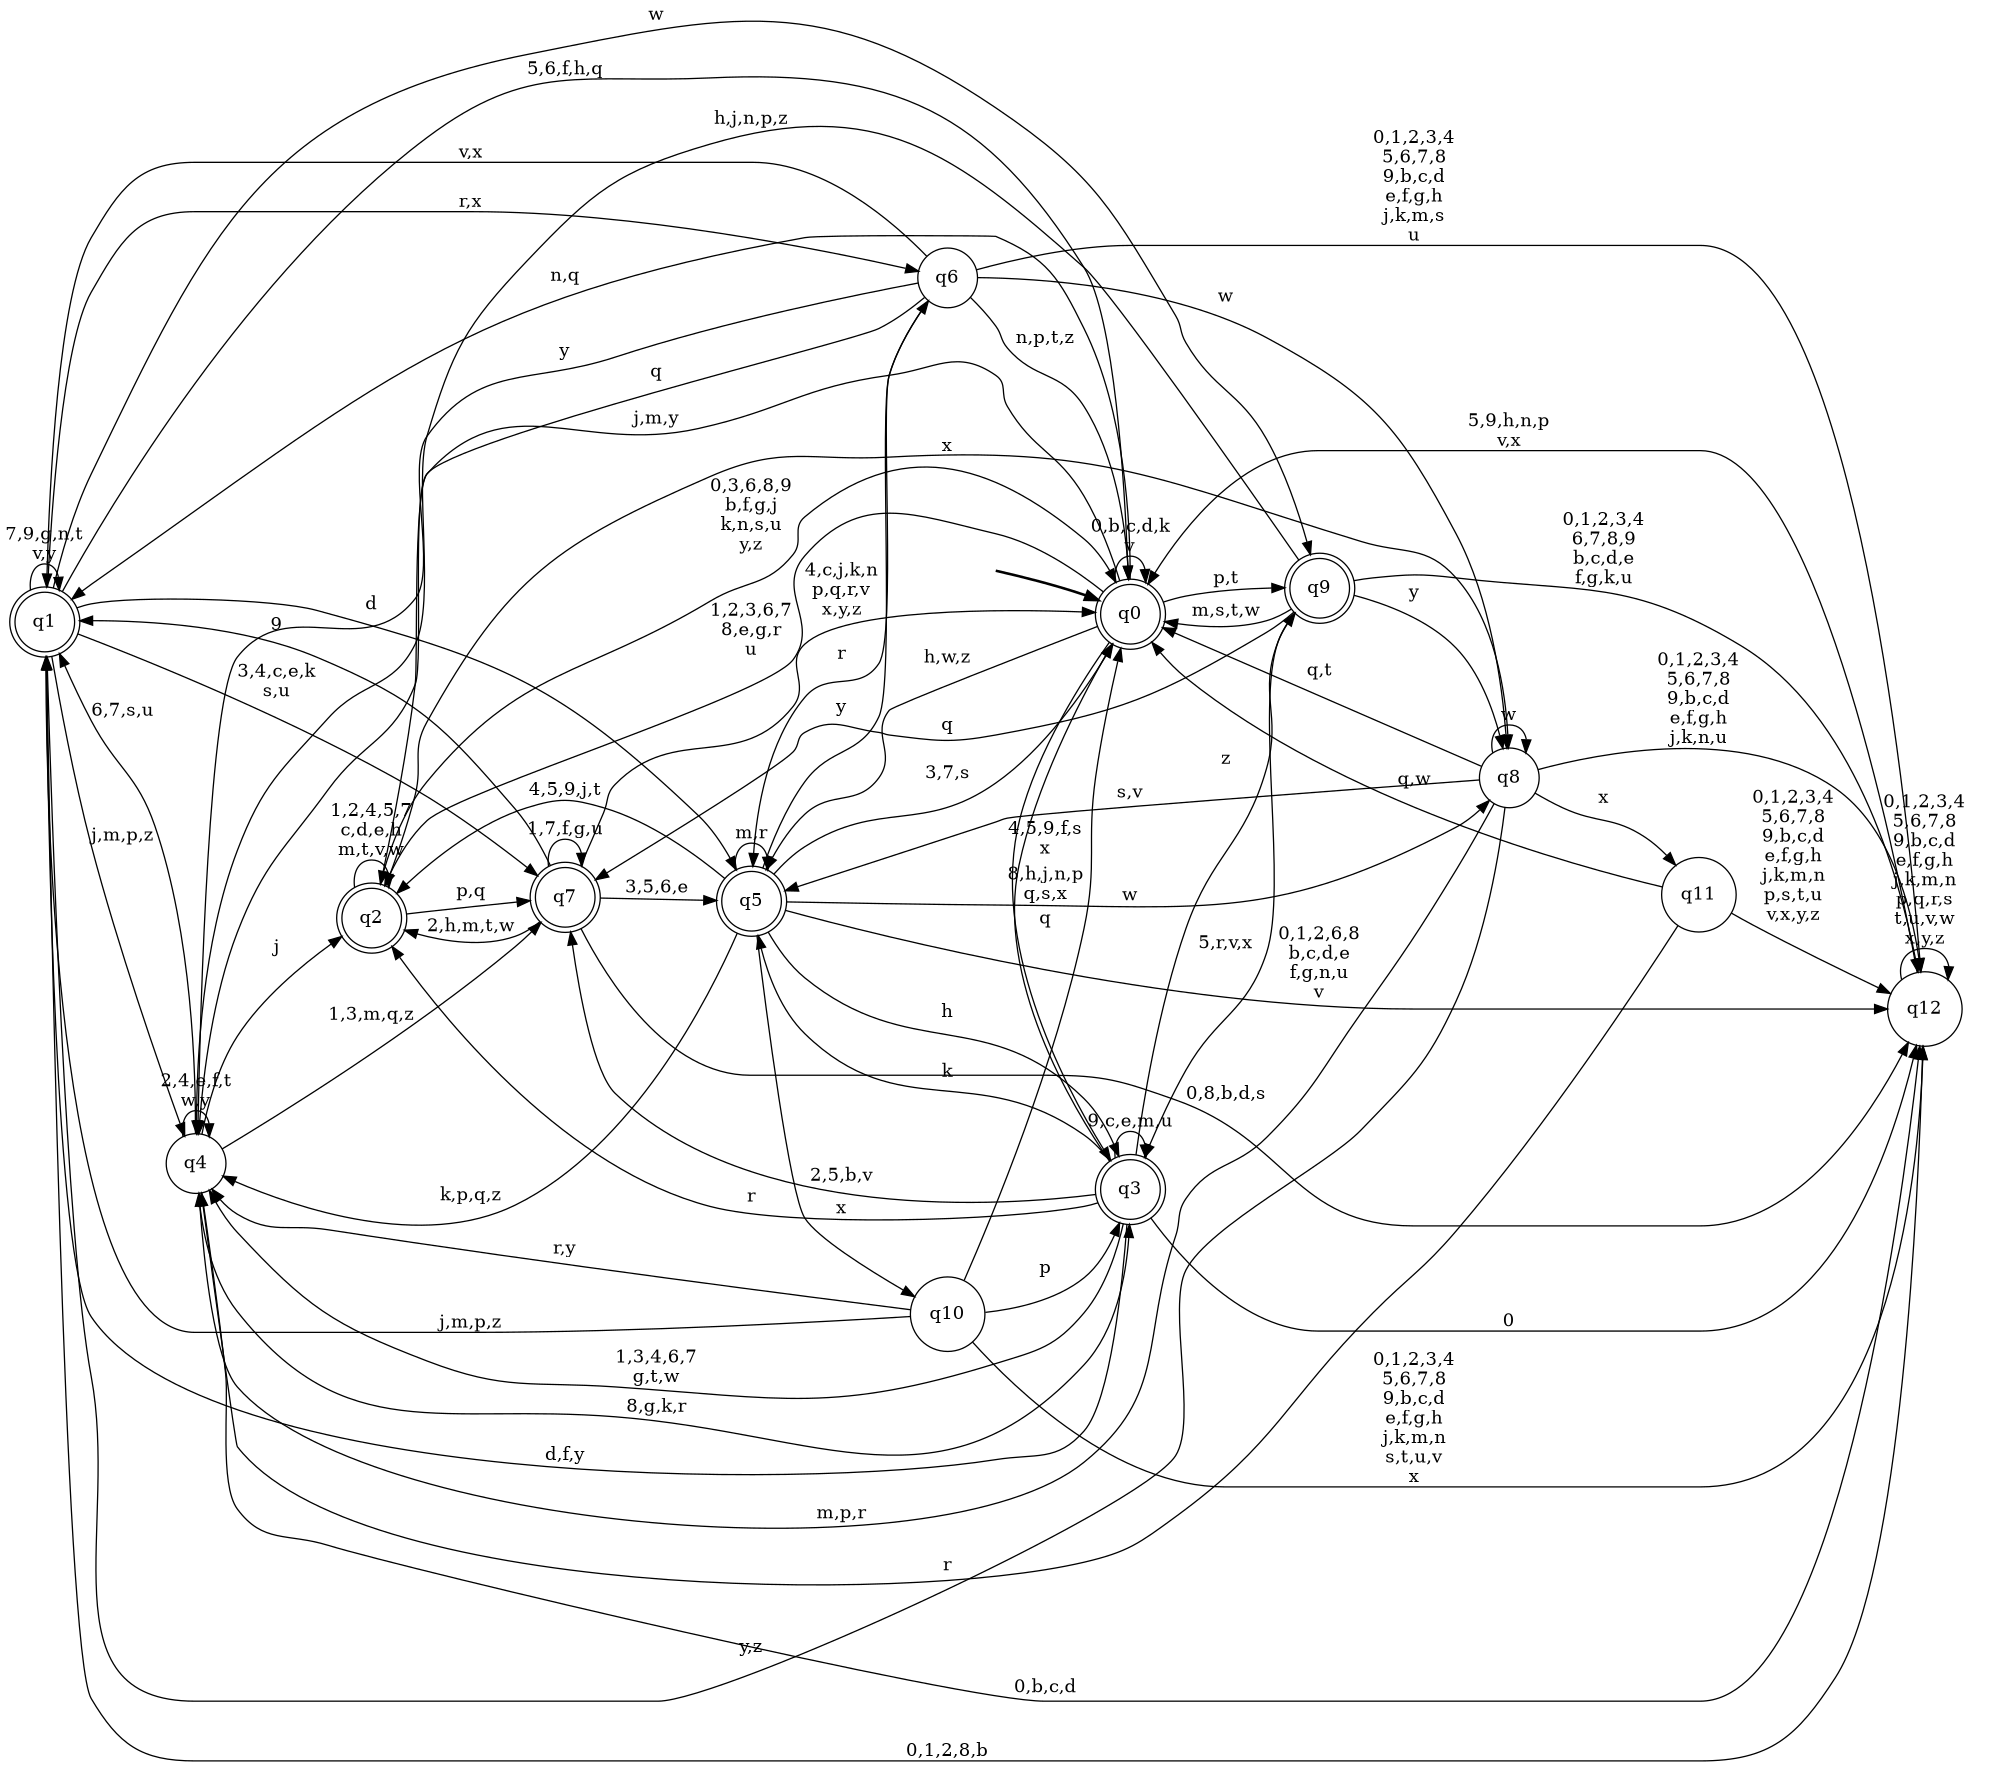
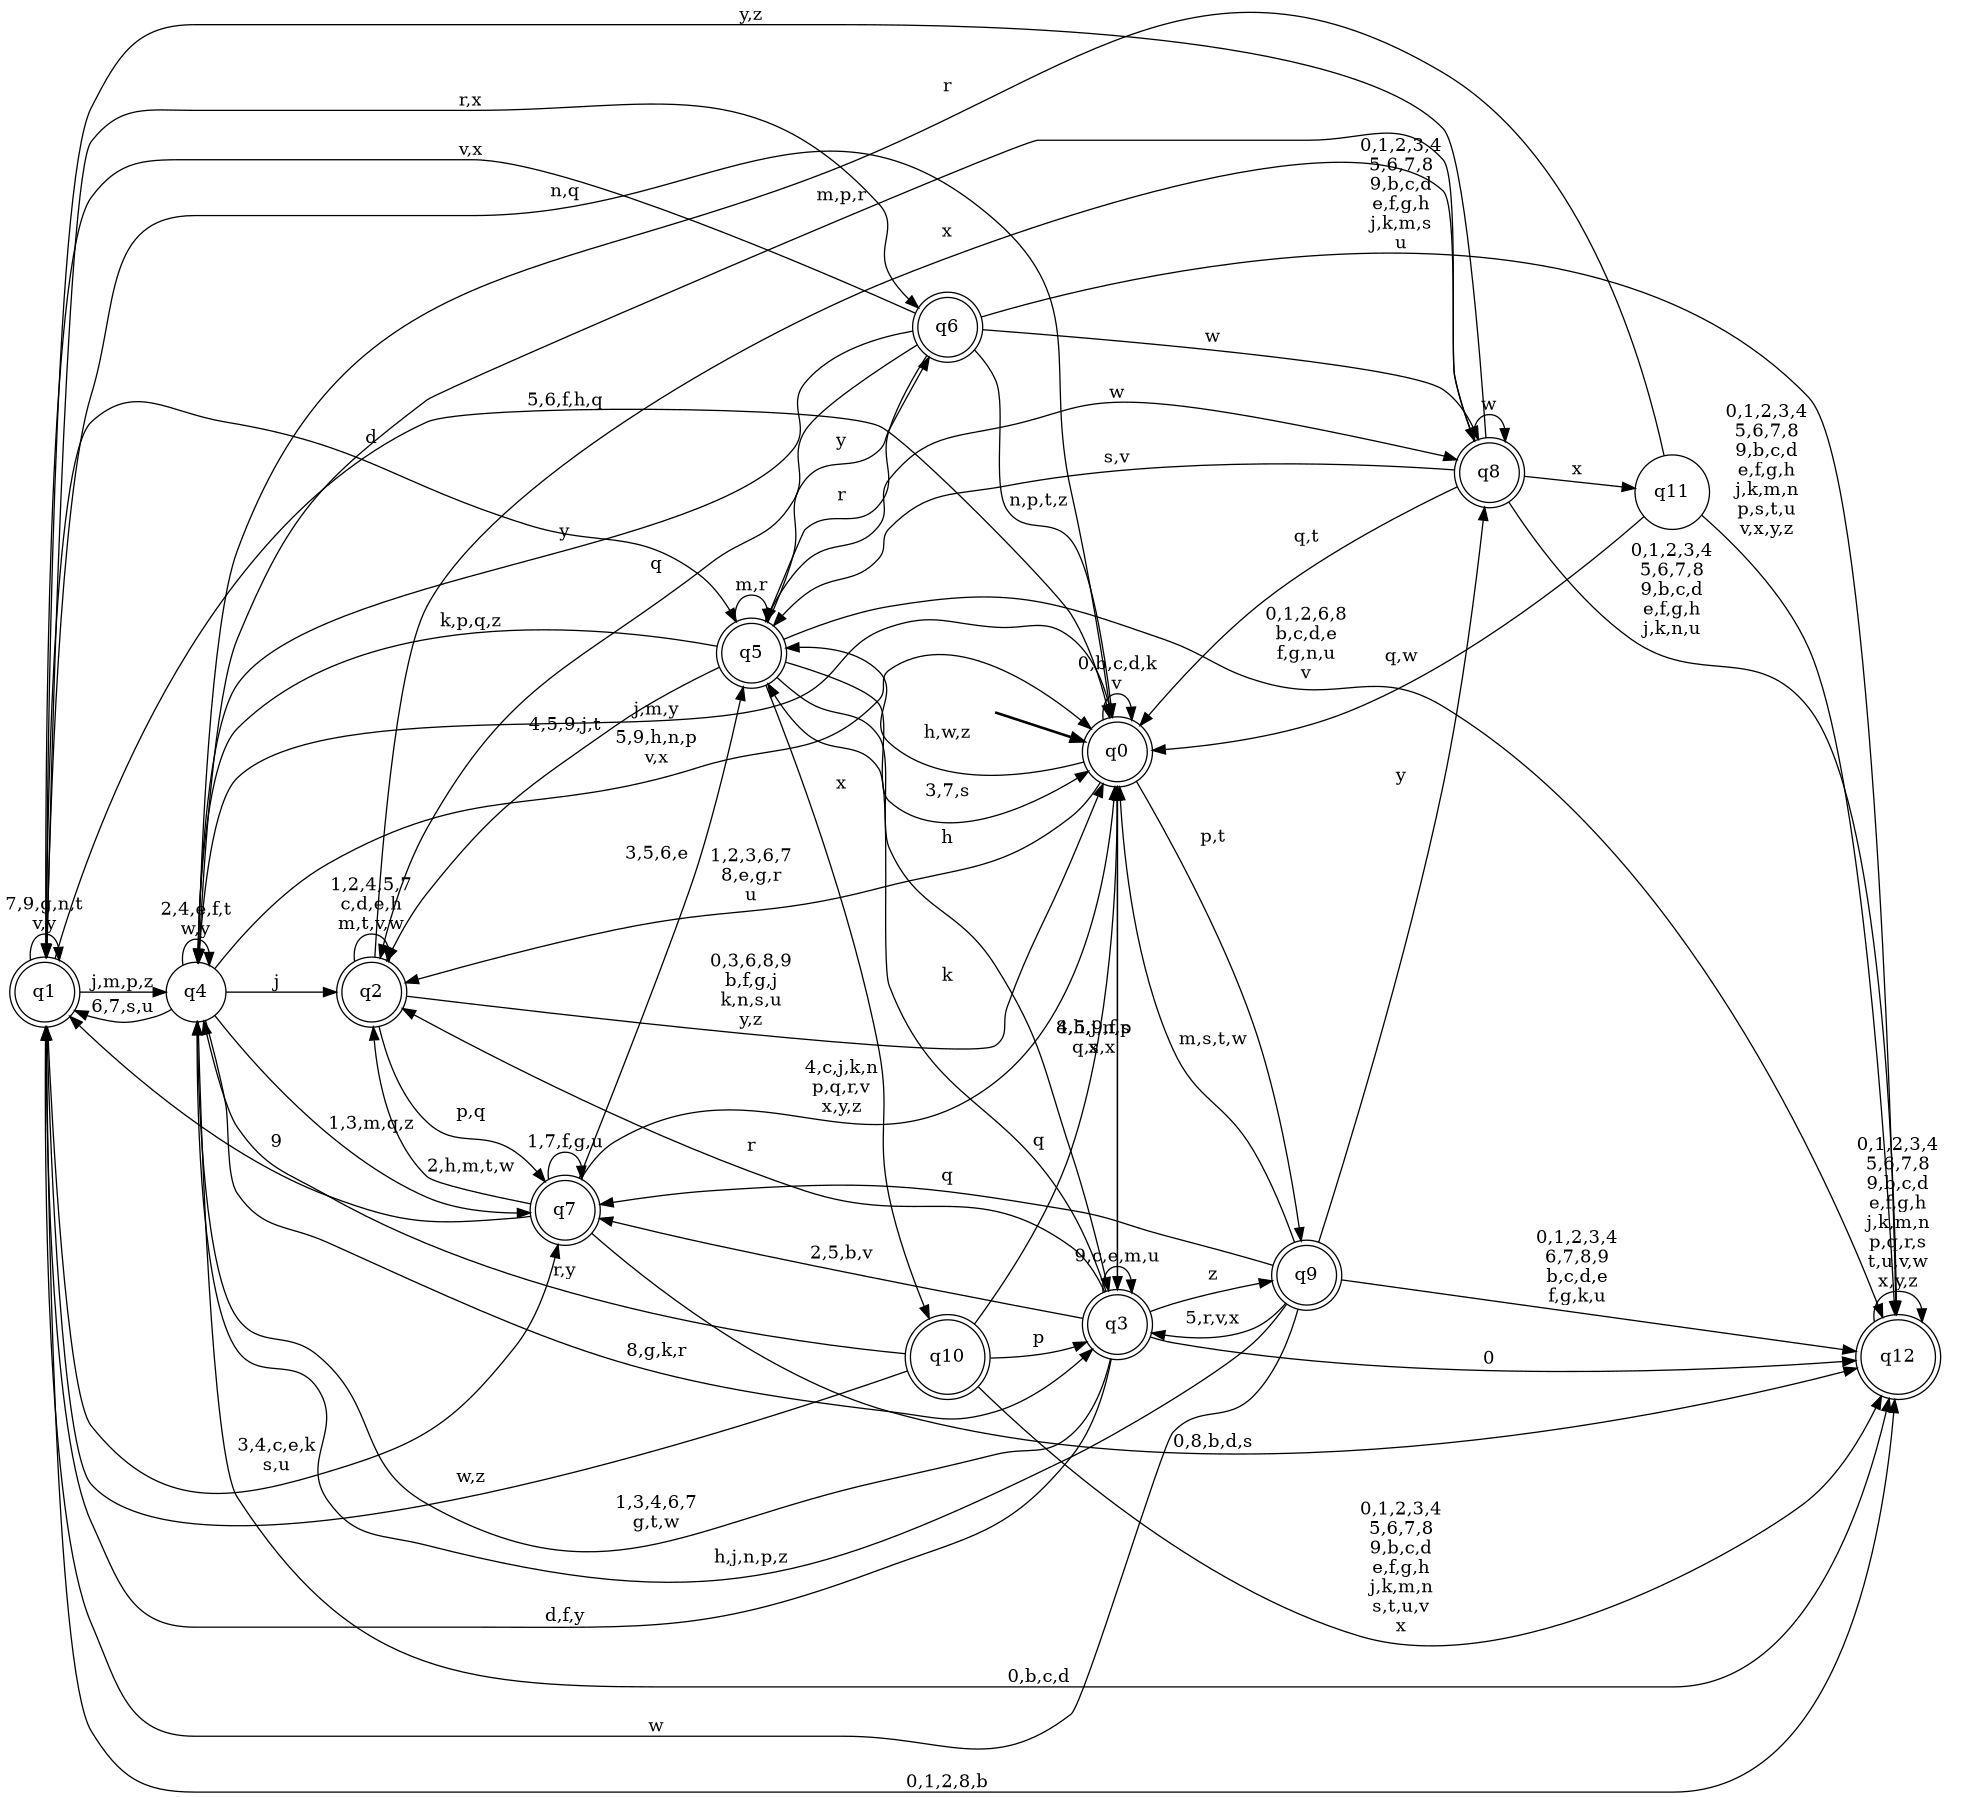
  digraph {
    rankdir=LR
    node [shape=doublecircle style="rounded,filled" color=black fillcolor=white]
    __start0 [height=0 shape=none style=invis width=0 color="" fillcolor=""]
    n2 [label=q0]
    n3 [label=q1]
    n4 [label=q2]
    n5 [label=q3]
    n6 [label=q4 shape=circle style=filled]
    n7 [label=q5]
    n8 [label=q9]
-   n9 [label=q6 shape=circle]
+   n9 [label=q6]
    n10 [label=q7]
-   n11 [label=q12 shape=circle style=filled]
-   n12 [label=q8 shape=circle]
-   n13 [label=q10 shape=circle style=filled]
+   n11 [label=q12 style=filled]
+   n12 [label=q8]
+   n13 [label=q10 style=filled]
    n14 [label=q11 shape=circle style=filled]
    subgraph cluster_1 {
      nodesep=0.15
      ranksep=0.15
      style=invis
      __start0
      n2
    }
    __start0 -> n2 [penwidth=2]
    n2 -> n2 [label="0,b,c,d,k\nv"]
    n2 -> n3 [label="n,q"]
    n2 -> n4 [label="1,2,3,6,7\n8,e,g,r\nu"]
    n2 -> n5 [label="4,5,9,f,s\nx"]
    n2 -> n6 [label="j,m,y"]
    n2 -> n7 [label="h,w,z"]
    n2 -> n8 [label="p,t"]
    n3 -> n2 [label="5,6,f,h,q"]
    n3 -> n3 [label="7,9,g,n,t\nv,y"]
    n3 -> n6 [label="j,m,p,z"]
    n3 -> n7 [label=d]
-   n3 -> n8 [label=w]
+   n8 -> n3 [label=w]
    n3 -> n9 [label="r,x"]
    n3 -> n10 [label="3,4,c,e,k\ns,u"]
    n3 -> n11 [label="0,1,2,8,b"]
    n4 -> n2 [label="0,3,6,8,9\nb,f,g,j\nk,n,s,u\ny,z"]
    n4 -> n4 [label="1,2,4,5,7\nc,d,e,h\nm,t,v,w"]
    n4 -> n10 [label="p,q"]
    n4 -> n12 [label=x]
    n5 -> n2 [label="8,h,j,n,p\nq,s,x"]
    n5 -> n3 [label="d,f,y"]
    n5 -> n4 [label=r]
    n5 -> n5 [label="9,c,e,m,u"]
    n5 -> n6 [label="1,3,4,6,7\ng,t,w"]
    n5 -> n7 [label=k]
    n5 -> n8 [label=z]
    n5 -> n10 [label="2,5,b,v"]
    n5 -> n11 [label=0]
-   n11 -> n2 [label="5,9,h,n,p\nv,x"]
+   n6 -> n2 [label="5,9,h,n,p\nv,x"]
    n6 -> n3 [label="6,7,s,u"]
    n6 -> n4 [label=j]
    n6 -> n5 [label="8,g,k,r"]
    n6 -> n6 [label="2,4,e,f,t\nw,y"]
    n6 -> n10 [label="1,3,m,q,z"]
    n6 -> n11 [label="0,b,c,d"]
    n7 -> n2 [label="3,7,s"]
    n7 -> n4 [label="4,5,9,j,t"]
    n7 -> n5 [label=h]
    n7 -> n6 [label="k,p,q,z"]
    n7 -> n7 [label="m,r"]
    n7 -> n9 [label=y]
    n7 -> n11 [label="0,1,2,6,8\nb,c,d,e\nf,g,n,u\nv"]
    n7 -> n12 [label=w]
    n7 -> n13 [label=x]
    n8 -> n2 [label="m,s,t,w"]
    n8 -> n5 [label="5,r,v,x"]
    n8 -> n6 [label="h,j,n,p,z"]
    n8 -> n10 [label=q]
    n8 -> n11 [label="0,1,2,3,4\n6,7,8,9\nb,c,d,e\nf,g,k,u"]
    n8 -> n12 [label=y]
    n9 -> n2 [label="n,p,t,z"]
    n9 -> n3 [label="v,x"]
    n9 -> n4 [label=q]
    n9 -> n6 [label=y]
    n9 -> n7 [label=r]
    n9 -> n11 [label="0,1,2,3,4\n5,6,7,8\n9,b,c,d\ne,f,g,h\nj,k,m,s\nu"]
    n9 -> n12 [label=w]
    n10 -> n2 [label="4,c,j,k,n\np,q,r,v\nx,y,z"]
    n10 -> n3 [label=9]
    n10 -> n4 [label="2,h,m,t,w"]
    n10 -> n7 [label="3,5,6,e"]
    n10 -> n10 [label="1,7,f,g,u"]
    n10 -> n11 [label="0,8,b,d,s"]
    n11 -> n11 [label="0,1,2,3,4\n5,6,7,8\n9,b,c,d\ne,f,g,h\nj,k,m,n\np,q,r,s\nt,u,v,w\nx,y,z"]
    n12 -> n2 [label="q,t"]
    n12 -> n3 [label="y,z"]
    n12 -> n6 [label="m,p,r"]
    n12 -> n7 [label="s,v"]
    n12 -> n11 [label="0,1,2,3,4\n5,6,7,8\n9,b,c,d\ne,f,g,h\nj,k,n,u"]
    n12 -> n12 [label=w]
    n12 -> n14 [label=x]
    n13 -> n2 [label=q]
-   n13 -> n3 [label="j,m,p,z"]
+   n13 -> n3 [label="w,z"]
    n13 -> n5 [label=p]
    n13 -> n6 [label="r,y"]
    n13 -> n11 [label="0,1,2,3,4\n5,6,7,8\n9,b,c,d\ne,f,g,h\nj,k,m,n\ns,t,u,v\nx"]
    n14 -> n2 [label="q,w"]
    n14 -> n6 [label=r]
    n14 -> n11 [label="0,1,2,3,4\n5,6,7,8\n9,b,c,d\ne,f,g,h\nj,k,m,n\np,s,t,u\nv,x,y,z"]
  }
